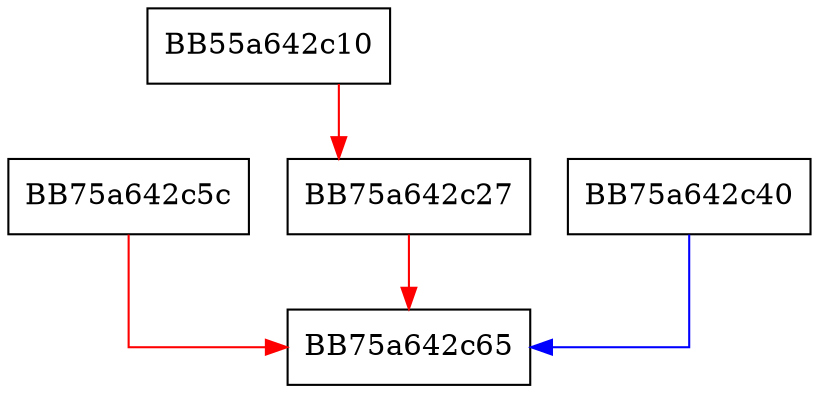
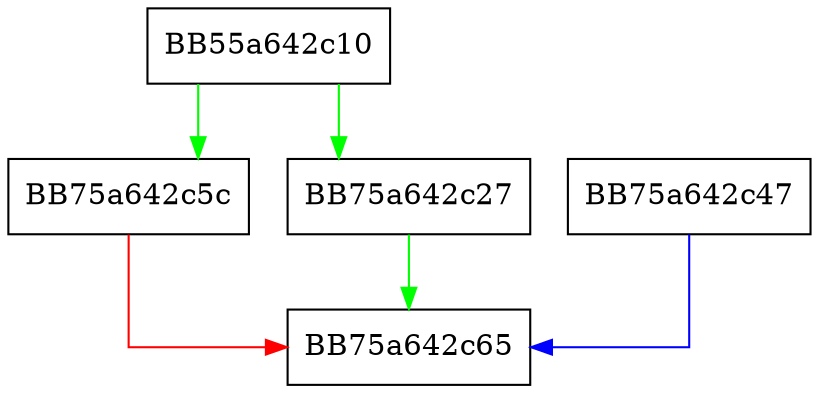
  digraph {
    splines=ortho
    node [shape=box]
    edge [color=green]
    n1 [label=BB55a642c10]
    BB75a642c5c
    BB75a642c27
    BB75a642c65
-   BB75a642c40
-   n1 -> BB75a642c27 [color=red]
+   BB75a642c40 [label=BB75a642c47]
+   n1 -> BB75a642c5c
+   n1 -> BB75a642c27
    BB75a642c5c -> BB75a642c65 [color=red]
-   BB75a642c27 -> BB75a642c65 [color=red]
+   BB75a642c27 -> BB75a642c65
    BB75a642c40 -> BB75a642c65 [color=blue]
  }
